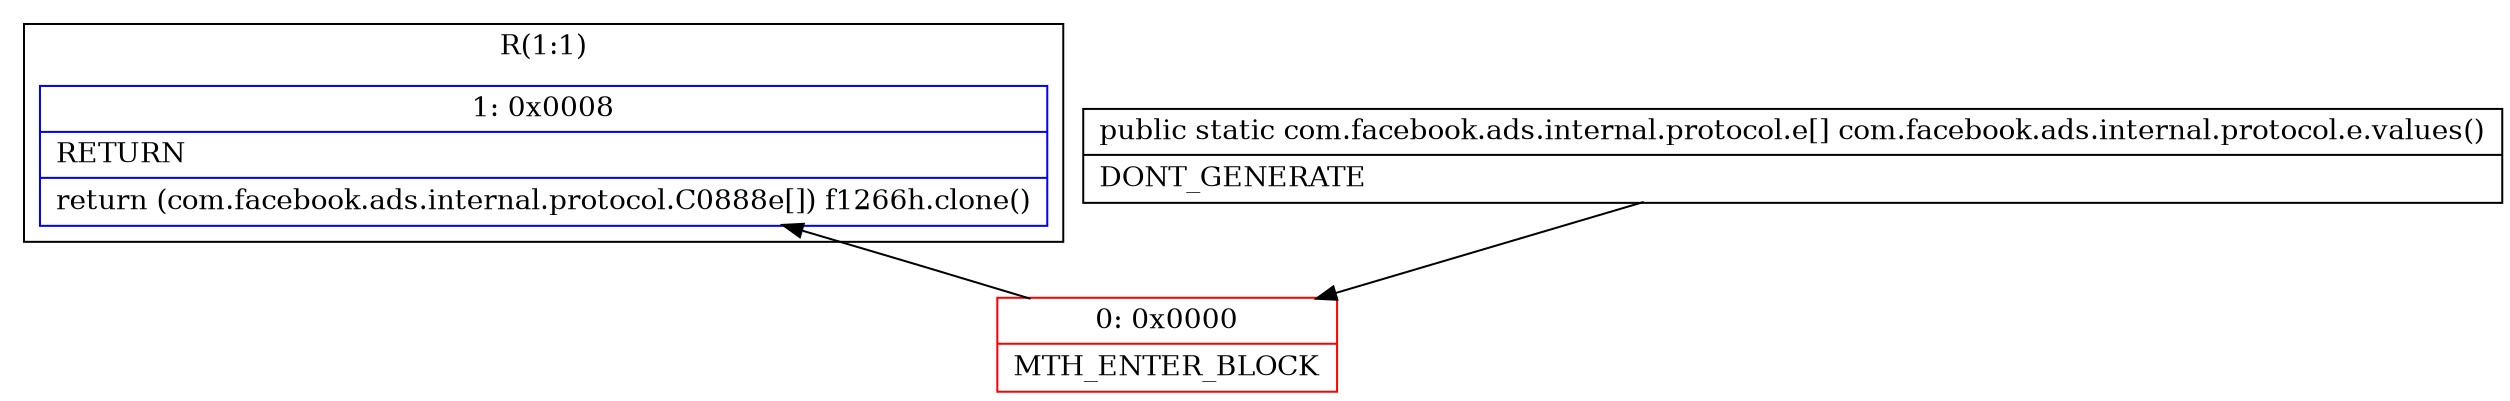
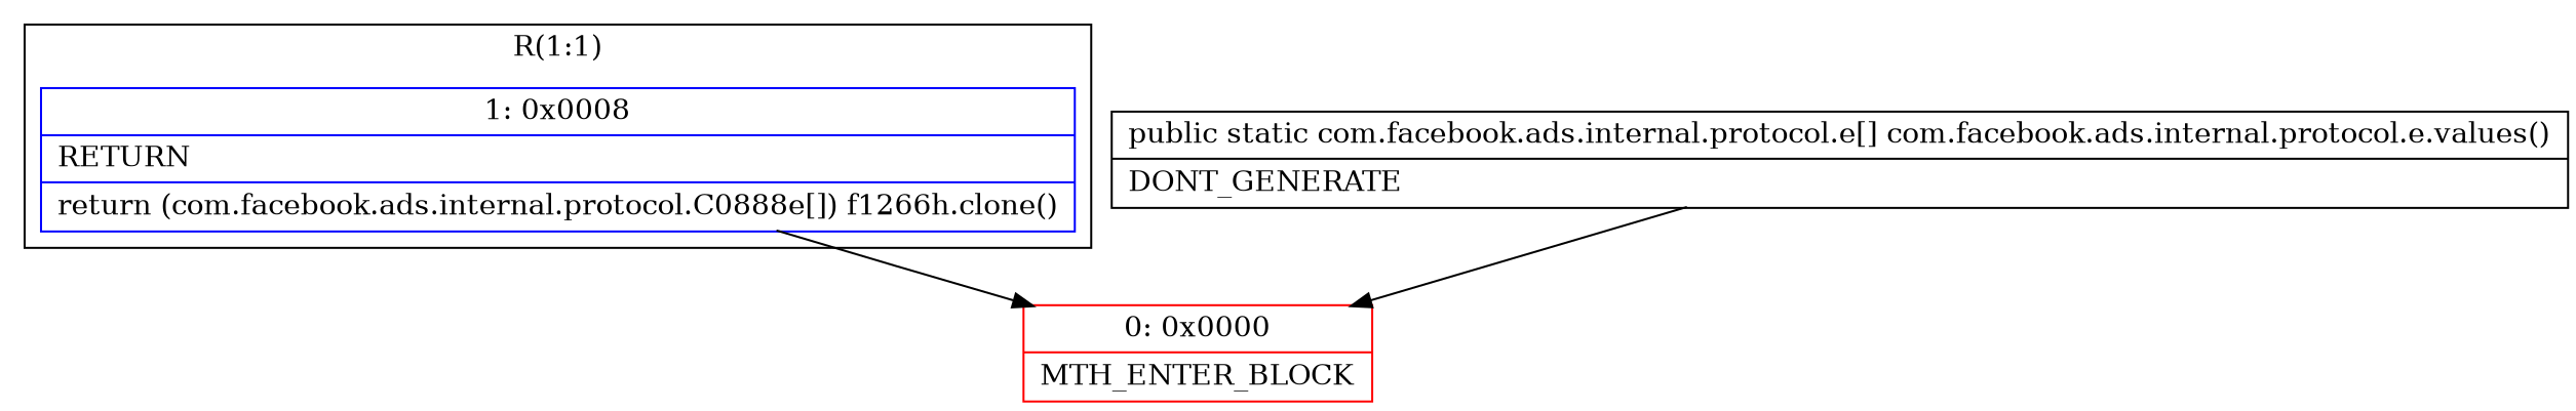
  digraph {
    node [shape=record]
    n1 [color=blue label="{1\:\ 0x0008|RETURN\l|return (com.facebook.ads.internal.protocol.C0888e[]) f1266h.clone()\l}"]
    n2 [color=red label="{0\:\ 0x0000|MTH_ENTER_BLOCK\l}"]
    n3 [label="{public static com.facebook.ads.internal.protocol.e[] com.facebook.ads.internal.protocol.e.values()  | DONT_GENERATE\l}"]
    subgraph cluster_1 {
      label="R(1:1)"
      n1
    }
-   n2 -> n1
+   n1 -> n2
    n3 -> n2
  }
